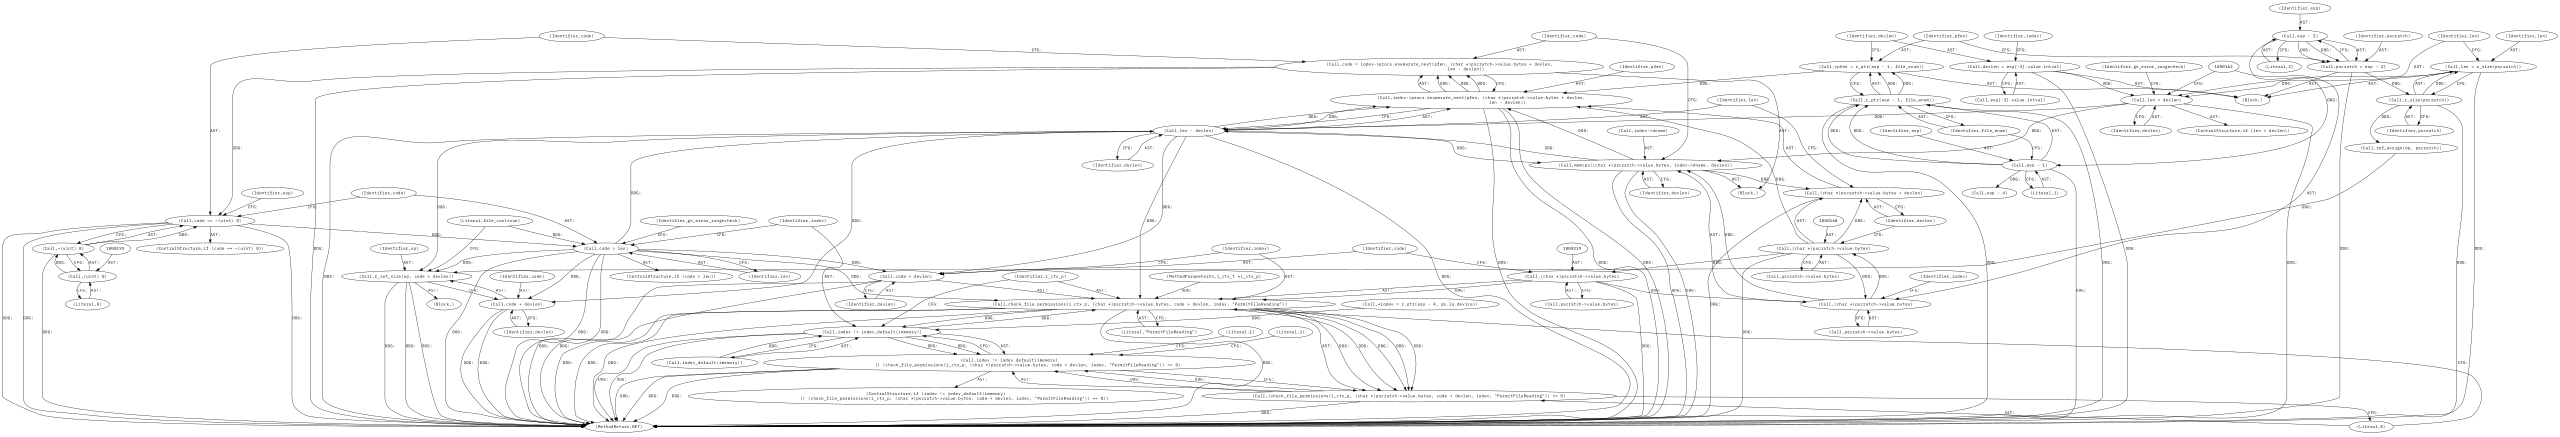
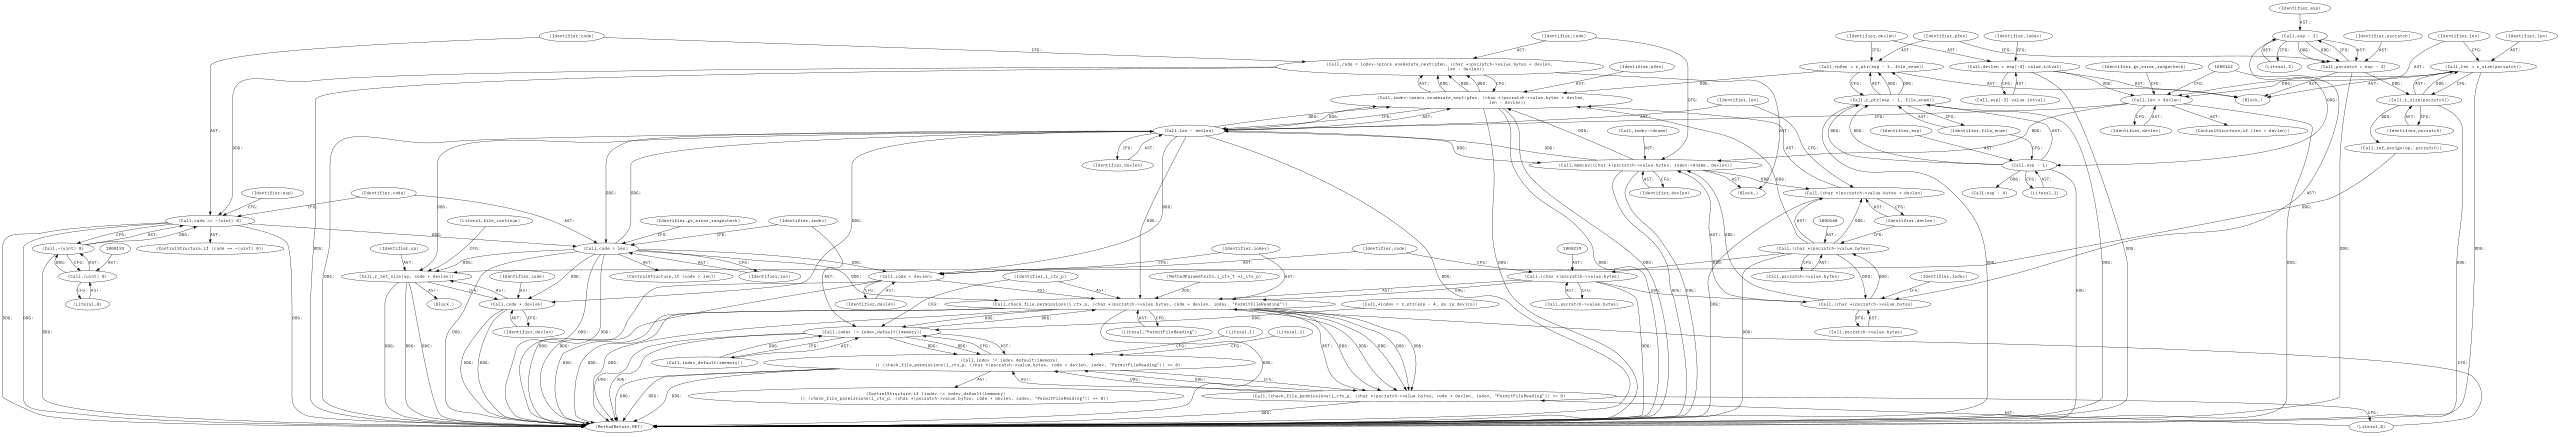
  digraph {
    fontname="IBM Plex Mono"
    node [fontname="IBM Plex Mono"]
    edge [fontname="IBM Plex Mono"]
    n1 [label="(Call,code = iodev->procs.enumerate_next(pfen, (char *)pscratch->value.bytes + devlen,\n                    len - devlen))"]
    n2 [label="(Call,iodev->procs.enumerate_next(pfen, (char *)pscratch->value.bytes + devlen,\n                    len - devlen))"]
    n3 [label="(Call,code == ~(uint) 0)"]
    n4 [label="(Block,)"]
    n5 [label="(MethodReturn,RET)"]
    n6 [label="(Call,len - devlen)"]
    n7 [label="(Call,code > len)"]
    n8 [label="(Call,~(uint) 0)"]
    n9 [label="(ControlStructure,if (code == ~(uint) 0))"]
    n10 [label="(Call,memcpy((char *)pscratch->value.bytes, iodev->dname, devlen))"]
    n11 [label="(Call,check_file_permissions(i_ctx_p, (char *)pscratch->value.bytes, code + devlen, iodev, \"PermitFileReading\"))"]
    n12 [label="(Call,code + devlen)"]
    n13 [label="(Call,r_set_size(op, code + devlen))"]
    n14 [label="(Call,code + devlen)"]
    n15 [label="(Identifier,devlen)"]
    n16 [label="(Call,*pfen = r_ptr(esp - 1, file_enum))"]
    n17 [label="(Call,r_ptr(esp - 1, file_enum))"]
    n18 [label="(Block,)"]
    n19 [label="(Identifier,file_enum)"]
    n20 [label="(Call,esp - 1)"]
    n21 [label="(Literal,1)"]
    n22 [label="(Call,esp - 4)"]
    n23 [label="(Call,esp - 2)"]
    n24 [label="(Call,pscratch = esp - 2)"]
    n25 [label="(Literal,2)"]
    n26 [label="(Call,r_size(pscratch))"]
    n27 [label="(Call,(char *)pscratch->value.bytes)"]
    n28 [label="(Call,(char *)pscratch->value.bytes)"]
    n29 [label="(Call,(char *)pscratch->value.bytes)"]
    n30 [label="(Call,(char *)pscratch->value.bytes + devlen)"]
    n31 [label="(Call,pscratch->value.bytes)"]
    n32 [label="(Call,pscratch->value.bytes)"]
    n33 [label="(Call,pscratch->value.bytes)"]
    n34 [label="(Identifier,devlen)"]
    n35 [label="(Identifier,devlen)"]
    n36 [label="(Call,iodev != iodev_default(imemory))"]
    n37 [label="(Call,(check_file_permissions(i_ctx_p, (char *)pscratch->value.bytes, code + devlen, iodev, \"PermitFileReading\")) == 0)"]
    n38 [label="(Literal,\"PermitFileReading\")"]
    n39 [label="(ControlStructure,if (code > len))"]
    n40 [label="(Identifier,len)"]
    n41 [label="(Identifier,devlen)"]
    n42 [label="(Block,)"]
    n43 [label="(Identifier,devlen)"]
    n44 [label="(Call,len < devlen)"]
    n45 [label="(Identifier,devlen)"]
    n46 [label="(ControlStructure,if (len < devlen))"]
    n47 [label="(Call,len = r_size(pscratch))"]
    n48 [label="(Identifier,pscratch)"]
    n49 [label="(Call,ref_assign(op, pscratch))"]
    n50 [label="(Call,devlen = esp[-3].value.intval)"]
    n51 [label="(Call,esp[-3].value.intval)"]
    n52 [label="(Call,(uint) 0)"]
    n53 [label="(Literal,0)"]
    n54 [label="(Call,iodev != iodev_default(imemory)\n              || (check_file_permissions(i_ctx_p, (char *)pscratch->value.bytes, code + devlen, iodev, \"PermitFileReading\")) == 0)"]
    n55 [label="(Call,iodev_default(imemory))"]
    n56 [label="(Literal,0)"]
    n57 [label="(ControlStructure,if (iodev != iodev_default(imemory)\n              || (check_file_permissions(i_ctx_p, (char *)pscratch->value.bytes, code + devlen, iodev, \"PermitFileReading\")) == 0))"]
    n58 [label="(Identifier,code)"]
    n59 [label="(Identifier,i_ctx_p)"]
    n60 [label="(Identifier,iodev)"]
    n61 [label="(Identifier,len)"]
    n62 [label="(Identifier,code)"]
    n63 [label="(Identifier,pfen)"]
    n64 [label="(Call,*iodev = r_ptr(esp - 4, gx_io_device))"]
    n65 [label="(Identifier,op)"]
    n66 [label="(Identifier,gs_error_rangecheck)"]
    n67 [label="(Identifier,esp)"]
    n68 [label="(Identifier,code)"]
    n69 [label="(Literal,file_continue)"]
    n70 [label="(Identifier,pfen)"]
    n71 [label="(Identifier,iodev)"]
    n72 [label="(Literal,1)"]
    n73 [label="(Identifier,code)"]
    n74 [label="(Identifier,devlen)"]
    n75 [label="(Identifier,len)"]
    n76 [label="(Identifier,esp)"]
    n77 [label="(Identifier,iodev)"]
    n78 [label="(Literal,1)"]
    n79 [label="(Identifier,pscratch)"]
    n80 [label="(Identifier,len)"]
    n81 [label="(MethodParameterIn,i_ctx_t *i_ctx_p)"]
    n82 [label="(Identifier,esp)"]
    n83 [label="(Identifier,code)"]
    n84 [label="(Identifier,gs_error_rangecheck)"]
    n85 [label="(Identifier,iodev)"]
    n86 [label="(Call,iodev->dname)"]
    n87 [label=1000168]
    1000162
    1000219
    1000193
    n1 -> n2 [label="CFG: "]
    n1 -> n3 [label="DDG: "]
    n1 -> n4 [label="AST: "]
    n1 -> n5 [label="DDG: "]
    n2 -> n1 [label="AST: "]
    n2 -> n1 [label="DDG: "]
    n2 -> n1 [label="DDG: "]
    n2 -> n1 [label="DDG: "]
    n2 -> n5 [label="DDG: "]
    n2 -> n5 [label="DDG: "]
    n2 -> n5 [label="DDG: "]
    n2 -> n6 [label="CFG: "]
    n3 -> n5 [label="DDG: "]
    n3 -> n5 [label="DDG: "]
    n3 -> n5 [label="DDG: "]
    n3 -> n7 [label="DDG: "]
    n3 -> n8 [label="CFG: "]
    n3 -> n9 [label="AST: "]
    n6 -> n2 [label="AST: "]
    n6 -> n2 [label="DDG: "]
    n6 -> n2 [label="DDG: "]
    n6 -> n5 [label="DDG: "]
    n6 -> n5 [label="DDG: "]
-   n69 -> n7 [label="DDG: "]
+   n6 -> n7 [label="DDG: "]
    n6 -> n10 [label="DDG: "]
    n6 -> n11 [label="DDG: "]
    n6 -> n12 [label="DDG: "]
    n6 -> n13 [label="DDG: "]
    n6 -> n14 [label="DDG: "]
    n6 -> n15 [label="CFG: "]
    n7 -> n5 [label="DDG: "]
    n7 -> n5 [label="DDG: "]
    n7 -> n5 [label="DDG: "]
    n7 -> n6 [label="DDG: "]
    n7 -> n11 [label="DDG: "]
    n7 -> n12 [label="DDG: "]
    n7 -> n13 [label="DDG: "]
    n7 -> n14 [label="DDG: "]
    n7 -> n39 [label="AST: "]
    n7 -> n40 [label="CFG: "]
    n8 -> n3 [label="AST: "]
    n8 -> n3 [label="DDG: "]
    n8 -> n5 [label="DDG: "]
    n8 -> n52 [label="CFG: "]
    n10 -> n2 [label="DDG: "]
    n10 -> n4 [label="AST: "]
    n10 -> n5 [label="DDG: "]
    n10 -> n5 [label="DDG: "]
    n10 -> n6 [label="DDG: "]
    n10 -> n30 [label="DDG: "]
    n10 -> n35 [label="CFG: "]
    n11 -> n5 [label="DDG: "]
    n11 -> n5 [label="DDG: "]
    n11 -> n5 [label="DDG: "]
    n11 -> n5 [label="DDG: "]
    n11 -> n36 [label="DDG: "]
    n11 -> n37 [label="AST: "]
    n11 -> n37 [label="DDG: "]
    n11 -> n37 [label="DDG: "]
    n11 -> n37 [label="DDG: "]
    n11 -> n37 [label="DDG: "]
    n11 -> n37 [label="DDG: "]
    n11 -> n38 [label="CFG: "]
    n12 -> n5 [label="DDG: "]
    n12 -> n5 [label="DDG: "]
    n12 -> n11 [label="AST: "]
    n12 -> n41 [label="CFG: "]
    n13 -> n5 [label="DDG: "]
    n13 -> n5 [label="DDG: "]
    n13 -> n5 [label="DDG: "]
    n13 -> n14 [label="CFG: "]
    n13 -> n42 [label="AST: "]
    n14 -> n5 [label="DDG: "]
    n14 -> n5 [label="DDG: "]
    n14 -> n13 [label="AST: "]
    n14 -> n43 [label="CFG: "]
    n15 -> n6 [label="AST: "]
    n16 -> n2 [label="DDG: "]
    n16 -> n17 [label="CFG: "]
    n16 -> n18 [label="AST: "]
    n17 -> n5 [label="DDG: "]
    n17 -> n5 [label="DDG: "]
    n17 -> n16 [label="AST: "]
    n17 -> n16 [label="DDG: "]
    n17 -> n16 [label="DDG: "]
    n17 -> n19 [label="CFG: "]
    n19 -> n17 [label="AST: "]
    n19 -> n20 [label="CFG: "]
    n20 -> n5 [label="DDG: "]
    n20 -> n17 [label="AST: "]
    n20 -> n17 [label="DDG: "]
    n20 -> n17 [label="DDG: "]
    n20 -> n21 [label="CFG: "]
    n20 -> n22 [label="DDG: "]
    n21 -> n20 [label="AST: "]
    n23 -> n20 [label="DDG: "]
    n23 -> n24 [label="AST: "]
    n23 -> n24 [label="DDG: "]
    n23 -> n24 [label="DDG: "]
    n23 -> n25 [label="CFG: "]
    n24 -> n5 [label="DDG: "]
    n24 -> n18 [label="AST: "]
    n24 -> n23 [label="CFG: "]
    n24 -> n26 [label="DDG: "]
    n25 -> n23 [label="AST: "]
    n26 -> n5 [label="DDG: "]
    n26 -> n47 [label="AST: "]
    n26 -> n47 [label="DDG: "]
    n26 -> n48 [label="CFG: "]
    n26 -> n49 [label="DDG: "]
    n27 -> n2 [label="DDG: "]
    n27 -> n5 [label="DDG: "]
    n27 -> n28 [label="DDG: "]
    n27 -> n29 [label="DDG: "]
    n27 -> n30 [label="AST: "]
    n27 -> n30 [label="DDG: "]
    n27 -> n31 [label="CFG: "]
    n28 -> n10 [label="AST: "]
    n28 -> n10 [label="DDG: "]
    n28 -> n27 [label="DDG: "]
    n28 -> n32 [label="CFG: "]
    n29 -> n5 [label="DDG: "]
    n29 -> n11 [label="AST: "]
    n29 -> n11 [label="DDG: "]
    n29 -> n28 [label="DDG: "]
    n29 -> n33 [label="CFG: "]
    n30 -> n2 [label="AST: "]
    n30 -> n5 [label="DDG: "]
    n30 -> n34 [label="CFG: "]
    n31 -> n27 [label="AST: "]
    n32 -> n28 [label="AST: "]
    n33 -> n29 [label="AST: "]
    n34 -> n27 [label="CFG: "]
    n34 -> n30 [label="AST: "]
    n35 -> n10 [label="AST: "]
    n36 -> n5 [label="DDG: "]
    n36 -> n5 [label="DDG: "]
    n36 -> n11 [label="DDG: "]
    n36 -> n54 [label="AST: "]
    n36 -> n54 [label="DDG: "]
    n36 -> n54 [label="DDG: "]
    n36 -> n55 [label="CFG: "]
    n37 -> n5 [label="DDG: "]
    n37 -> n54 [label="AST: "]
    n37 -> n54 [label="DDG: "]
    n37 -> n54 [label="DDG: "]
    n37 -> n56 [label="CFG: "]
    n38 -> n11 [label="AST: "]
    n40 -> n7 [label="AST: "]
    n41 -> n12 [label="AST: "]
    n43 -> n14 [label="AST: "]
    n44 -> n5 [label="DDG: "]
-   n44 -> n6 [label="DDG: "]
+   n44 -> n6 [label="CFG: "]
    n44 -> n10 [label="DDG: "]
    n44 -> n45 [label="CFG: "]
    n44 -> n46 [label="AST: "]
    n45 -> n44 [label="AST: "]
    n47 -> n5 [label="DDG: "]
    n47 -> n18 [label="AST: "]
    n47 -> n26 [label="CFG: "]
    n47 -> n44 [label="DDG: "]
    n48 -> n26 [label="AST: "]
    n49 -> n13 [label="DDG: "]
    n50 -> n5 [label="DDG: "]
    n50 -> n18 [label="AST: "]
    n50 -> n44 [label="DDG: "]
    n50 -> n51 [label="CFG: "]
    n51 -> n50 [label="AST: "]
    n52 -> n8 [label="AST: "]
    n52 -> n8 [label="DDG: "]
    n52 -> n53 [label="CFG: "]
    n53 -> n52 [label="AST: "]
    n54 -> n5 [label="DDG: "]
    n54 -> n5 [label="DDG: "]
    n54 -> n5 [label="DDG: "]
    n54 -> n36 [label="CFG: "]
    n54 -> n37 [label="CFG: "]
    n54 -> n57 [label="AST: "]
    n55 -> n36 [label="AST: "]
    n55 -> n36 [label="DDG: "]
    n56 -> n11 [label="CFG: "]
    n56 -> n37 [label="AST: "]
    n58 -> n3 [label="CFG: "]
    n58 -> n7 [label="AST: "]
    n59 -> n11 [label="AST: "]
    n59 -> n36 [label="CFG: "]
    n60 -> n11 [label="AST: "]
    n60 -> n12 [label="CFG: "]
    n61 -> n44 [label="AST: "]
    n61 -> n47 [label="CFG: "]
    n62 -> n1 [label="CFG: "]
    n62 -> n3 [label="AST: "]
    n63 -> n16 [label="AST: "]
    n63 -> n24 [label="CFG: "]
    n64 -> n36 [label="DDG: "]
    n65 -> n13 [label="AST: "]
    n66 -> n7 [label="CFG: "]
    n67 -> n20 [label="AST: "]
    n68 -> n12 [label="AST: "]
    n68 -> n29 [label="CFG: "]
    n69 -> n13 [label="CFG: "]
    n70 -> n2 [label="AST: "]
    n71 -> n7 [label="CFG: "]
    n71 -> n36 [label="AST: "]
    n72 -> n54 [label="CFG: "]
    n73 -> n14 [label="AST: "]
    n74 -> n16 [label="CFG: "]
    n74 -> n50 [label="AST: "]
    n75 -> n47 [label="AST: "]
    n76 -> n23 [label="AST: "]
    n77 -> n28 [label="CFG: "]
    n78 -> n54 [label="CFG: "]
    n79 -> n24 [label="AST: "]
    n80 -> n6 [label="AST: "]
    n80 -> n30 [label="CFG: "]
    n81 -> n11 [label="DDG: "]
    n82 -> n3 [label="CFG: "]
    n83 -> n1 [label="AST: "]
    n83 -> n10 [label="CFG: "]
    n84 -> n44 [label="CFG: "]
    n85 -> n50 [label="CFG: "]
    n86 -> n10 [label="AST: "]
    n87 -> n27 [label="AST: "]
    1000162 -> n28 [label="AST: "]
    1000162 -> n44 [label="CFG: "]
    1000219 -> n29 [label="AST: "]
    1000193 -> n52 [label="AST: "]
  }
